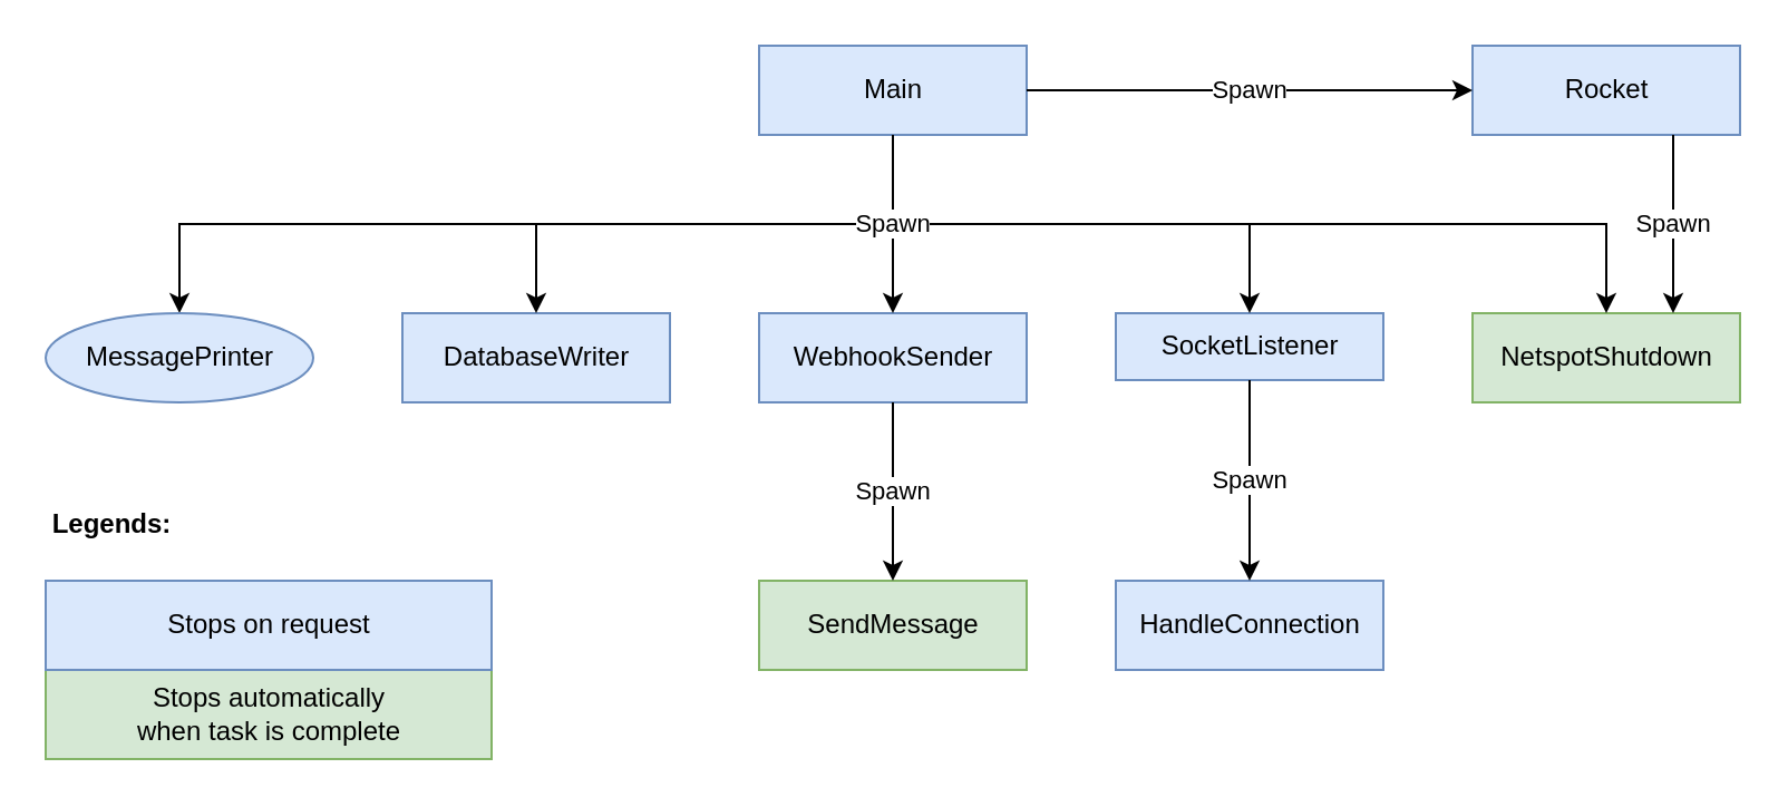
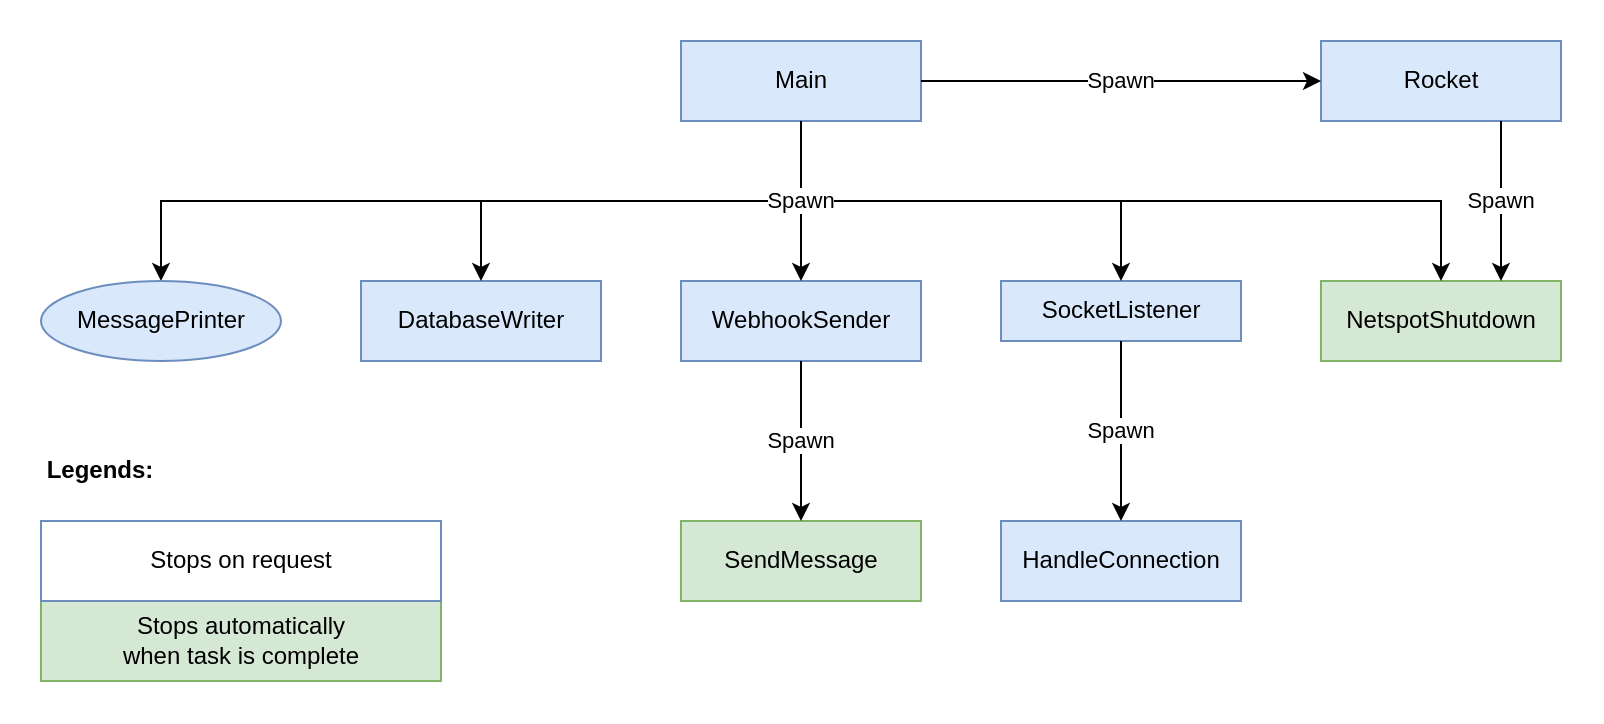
  <mxCell id="0" />
  <mxCell id="1" parent="0" />
  <mxCell id="2" value="Main" style="html=1;fillColor=#dae8fc;strokeColor=#6c8ebf;" parent="1" vertex="1"><mxGeometry x="340" y="20" width="120" height="40" as="geometry" /></mxCell>
  <mxCell id="3" value="" style="edgeStyle=elbowEdgeStyle;rounded=0;orthogonalLoop=1;jettySize=auto;html=1;elbow=vertical;" parent="1" source="2" target="6" edge="1"><mxGeometry relative="1" as="geometry" /></mxCell>
  <mxCell id="4" value="WebhookSender" style="html=1;fillColor=#dae8fc;strokeColor=#6c8ebf;" parent="1" vertex="1"><mxGeometry x="340" y="140" width="120" height="40" as="geometry" /></mxCell>
  <mxCell id="5" value="SendMessage" style="html=1;fillColor=#d5e8d4;strokeColor=#82b366;" parent="1" vertex="1"><mxGeometry x="340" y="260" width="120" height="40" as="geometry" /></mxCell>
  <mxCell id="6" value="MessagePrinter" style="ellipse;html=1;fillColor=#dae8fc;strokeColor=#6c8ebf;" parent="1" vertex="1"><mxGeometry x="20" y="140" width="120" height="40" as="geometry" /></mxCell>
  <mxCell id="7" value="DatabaseWriter" style="html=1;fillColor=#dae8fc;strokeColor=#6c8ebf;" parent="1" vertex="1"><mxGeometry x="180" y="140" width="120" height="40" as="geometry" /></mxCell>
  <mxCell id="8" value="NetspotShutdown" style="html=1;fillColor=#d5e8d4;strokeColor=#82b366;" parent="1" vertex="1"><mxGeometry x="660" y="140" width="120" height="40" as="geometry" /></mxCell>
  <mxCell id="9" value="SocketListener" style="html=1;fillColor=#dae8fc;strokeColor=#6c8ebf;" parent="1" vertex="1"><mxGeometry x="500" y="140" width="120" height="30" as="geometry" /></mxCell>
  <mxCell id="10" value="HandleConnection" style="html=1;fillColor=#dae8fc;strokeColor=#6c8ebf;" parent="1" vertex="1"><mxGeometry x="500" y="260" width="120" height="40" as="geometry" /></mxCell>
  <mxCell id="11" value="" style="edgeStyle=elbowEdgeStyle;rounded=0;orthogonalLoop=1;jettySize=auto;html=1;elbow=vertical;" parent="1" source="2" target="7" edge="1"><mxGeometry relative="1" as="geometry" /></mxCell>
  <mxCell id="12" value="" style="edgeStyle=elbowEdgeStyle;rounded=0;orthogonalLoop=1;jettySize=auto;html=1;elbow=vertical;" parent="1" source="2" target="9" edge="1"><mxGeometry relative="1" as="geometry" /></mxCell>
  <mxCell id="13" value="" style="edgeStyle=elbowEdgeStyle;rounded=0;orthogonalLoop=1;jettySize=auto;html=1;elbow=vertical;" parent="1" source="2" target="8" edge="1"><mxGeometry relative="1" as="geometry" /></mxCell>
  <mxCell id="14" value="Spawn" style="edgeStyle=elbowEdgeStyle;rounded=0;orthogonalLoop=1;jettySize=auto;html=1;elbow=vertical;" parent="1" source="2" target="4" edge="1"><mxGeometry relative="1" as="geometry" /></mxCell>
  <mxCell id="15" value="Spawn" style="edgeStyle=elbowEdgeStyle;rounded=0;orthogonalLoop=1;jettySize=auto;html=1;elbow=vertical;" parent="1" source="9" target="10" edge="1"><mxGeometry relative="1" as="geometry"><mxPoint x="560" y="160" as="sourcePoint" /></mxGeometry></mxCell>
  <mxCell id="16" value="Spawn" style="edgeStyle=elbowEdgeStyle;rounded=0;orthogonalLoop=1;jettySize=auto;html=1;elbow=vertical;" parent="1" source="4" target="5" edge="1"><mxGeometry relative="1" as="geometry"><mxPoint x="560" y="160" as="sourcePoint" /></mxGeometry></mxCell>
  <mxCell id="17" value="Legends:" style="text;html=1;strokeColor=none;fillColor=none;align=center;verticalAlign=middle;whiteSpace=wrap;rounded=0;fontStyle=1" parent="1" vertex="1"><mxGeometry x="20" y="220" width="60" height="30" as="geometry" /></mxCell>
  <mxCell id="18" value="Rocket" style="html=1;fillColor=#dae8fc;strokeColor=#6c8ebf;" parent="1" vertex="1"><mxGeometry x="660" y="20" width="120" height="40" as="geometry" /></mxCell>
  <mxCell id="19" value="Spawn" style="edgeStyle=elbowEdgeStyle;rounded=0;orthogonalLoop=1;jettySize=auto;html=1;elbow=vertical;entryX=0.75;entryY=0;entryDx=0;entryDy=0;exitX=0.75;exitY=1;exitDx=0;exitDy=0;" parent="1" source="18" target="8" edge="1"><mxGeometry relative="1" as="geometry" /></mxCell>
  <mxCell id="20" value="Spawn" style="edgeStyle=elbowEdgeStyle;rounded=0;orthogonalLoop=1;jettySize=auto;html=1;elbow=vertical;" parent="1" source="2" target="18" edge="1"><mxGeometry relative="1" as="geometry" /></mxCell>
  <mxCell id="21" value="Stops automatically&lt;br&gt;when task is complete" style="html=1;fillColor=#d5e8d4;strokeColor=#82b366;" parent="1" vertex="1"><mxGeometry x="20" y="300" width="200" height="40" as="geometry" /></mxCell>
- <mxCell id="22" value="Stops on request" style="html=1;fillColor=#dae8fc;strokeColor=#6c8ebf;" parent="1" vertex="1"><mxGeometry x="20" y="260" width="200" height="40" as="geometry" /></mxCell>
+ <mxCell id="22" value="Stops on request" style="html=1;fillColor=#ffffff;strokeColor=#6c8ebf;" parent="1" vertex="1"><mxGeometry x="20" y="260" width="200" height="40" as="geometry" /></mxCell>
